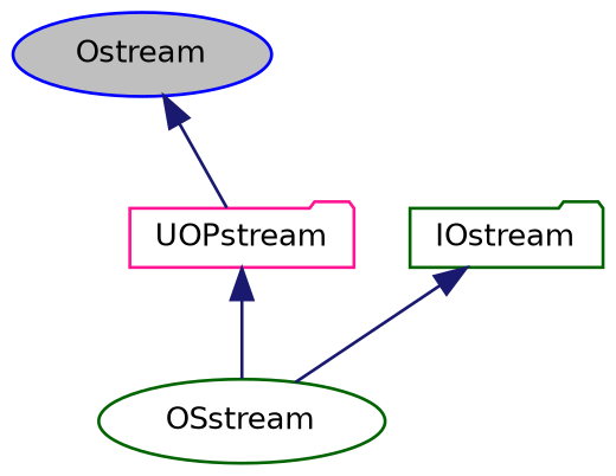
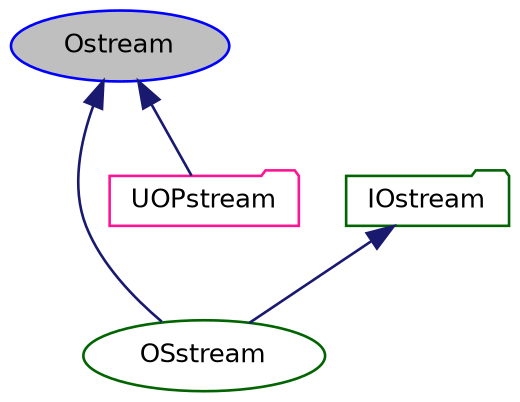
  digraph {
    node [color=darkgreen fontname=Helvetica fontsize=10 shape=ellipse]
    edge [color=midnightblue dir=back fontname=Helvetica fontsize=10 labelfontname=Helvetica labelfontsize=10 style=solid]
    n1 [color=blue fillcolor=grey75 fontcolor=black height=0.2 label=Ostream style=filled width=0.4]
    n2 [height=0.2 label=OSstream width=0.4]
    n3 [color=deeppink height=0.2 label=UOPstream shape=folder width=0.4]
    n4 [height=0.2 label=IOstream shape=folder width=0.4]
-   n3 -> n2
+   n1 -> n2
    n1 -> n3
    n4 -> n2
  }
